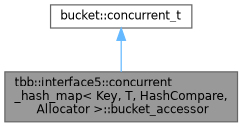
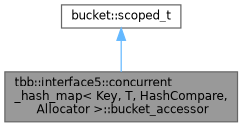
  digraph {
    node [color=gray40 fontname=Helvetica fontsize=10 shape=box style=filled]
    n1 [fillcolor=grey60 fontcolor=black height=0.2 label="tbb::interface5::concurrent\l_hash_map\< Key, T, HashCompare,\l Allocator \>::bucket_accessor" width=0.4]
-   n2 [fillcolor=white height=0.2 label="bucket::concurrent_t" width=0.4]
+   n2 [fillcolor=white height=0.2 label="bucket::scoped_t" width=0.4]
    n2 -> n1 [color=steelblue1 dir=back fontname=Helvetica fontsize=10 labelfontname=Helvetica labelfontsize=10 style=solid]
  }
